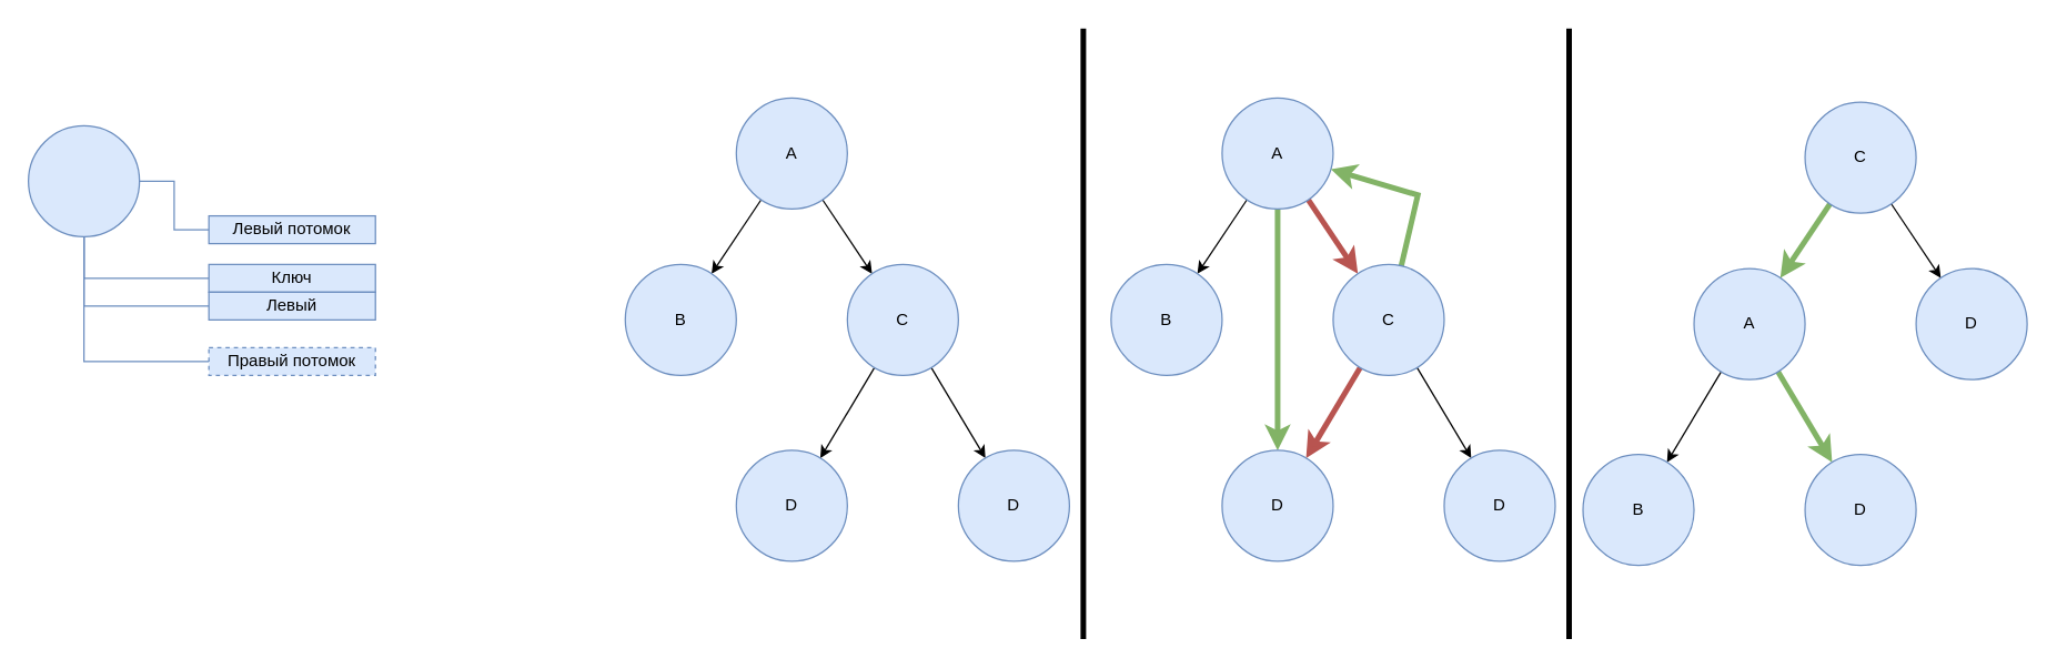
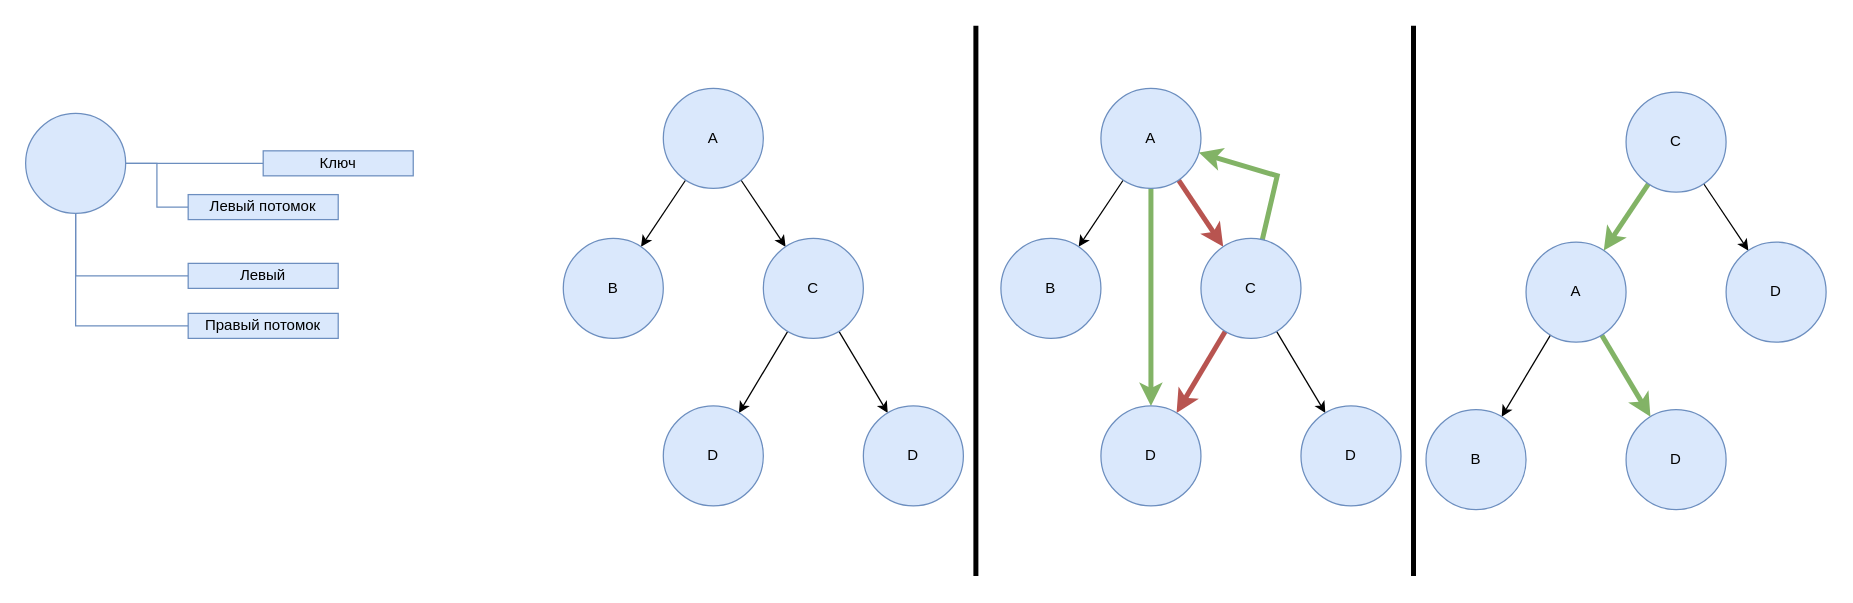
  <mxCell id="0" />
  <mxCell id="1" parent="0" />
  <mxCell id="2" value="" style="ellipse;whiteSpace=wrap;html=1;aspect=fixed;fillColor=#dae8fc;strokeColor=#6c8ebf;" vertex="1" parent="1"><mxGeometry x="20" y="90" width="80" height="80" as="geometry" /></mxCell>
  <mxCell id="3" style="edgeStyle=orthogonalEdgeStyle;rounded=0;orthogonalLoop=1;jettySize=auto;html=1;endArrow=none;endFill=0;fillColor=#dae8fc;strokeColor=#6c8ebf;" edge="1" parent="1" source="4" target="2"><mxGeometry relative="1" as="geometry" /></mxCell>
- <mxCell id="4" value="Ключ" style="rounded=0;whiteSpace=wrap;html=1;fillColor=#dae8fc;strokeColor=#6c8ebf;" vertex="1" parent="1"><mxGeometry x="150" y="190" width="120" height="20" as="geometry" /></mxCell>
+ <mxCell id="4" value="Ключ" style="rounded=0;whiteSpace=wrap;html=1;fillColor=#dae8fc;strokeColor=#6c8ebf;" vertex="1" parent="1"><mxGeometry x="210" y="120" width="120" height="20" as="geometry" /></mxCell>
  <mxCell id="5" style="edgeStyle=orthogonalEdgeStyle;rounded=0;orthogonalLoop=1;jettySize=auto;html=1;endArrow=none;endFill=0;fillColor=#dae8fc;strokeColor=#6c8ebf;" edge="1" parent="1" source="6" target="2"><mxGeometry relative="1" as="geometry" /></mxCell>
  <mxCell id="6" value="Левый" style="rounded=0;whiteSpace=wrap;html=1;fillColor=#dae8fc;strokeColor=#6c8ebf;" vertex="1" parent="1"><mxGeometry x="150" y="210" width="120" height="20" as="geometry" /></mxCell>
  <mxCell id="7" style="edgeStyle=orthogonalEdgeStyle;rounded=0;orthogonalLoop=1;jettySize=auto;html=1;endArrow=none;endFill=0;fillColor=#dae8fc;strokeColor=#6c8ebf;" edge="1" parent="1" source="8" target="2"><mxGeometry relative="1" as="geometry" /></mxCell>
  <mxCell id="8" value="Левый потомок" style="rounded=0;whiteSpace=wrap;html=1;fillColor=#dae8fc;strokeColor=#6c8ebf;" vertex="1" parent="1"><mxGeometry x="150" y="155" width="120" height="20" as="geometry" /></mxCell>
  <mxCell id="9" style="edgeStyle=orthogonalEdgeStyle;rounded=0;orthogonalLoop=1;jettySize=auto;html=1;endArrow=none;endFill=0;fillColor=#dae8fc;strokeColor=#6c8ebf;" edge="1" parent="1" source="10" target="2"><mxGeometry relative="1" as="geometry" /></mxCell>
- <mxCell id="10" value="Правый потомок" style="rounded=0;whiteSpace=wrap;html=1;fillColor=#dae8fc;strokeColor=#6c8ebf;dashed=1;" vertex="1" parent="1"><mxGeometry x="150" y="250" width="120" height="20" as="geometry" /></mxCell>
+ <mxCell id="10" value="Правый потомок" style="rounded=0;whiteSpace=wrap;html=1;fillColor=#dae8fc;strokeColor=#6c8ebf;" vertex="1" parent="1"><mxGeometry x="150" y="250" width="120" height="20" as="geometry" /></mxCell>
  <mxCell id="11" style="rounded=0;orthogonalLoop=1;jettySize=auto;html=1;endArrow=classic;endFill=1;" edge="1" parent="1" source="13" target="17"><mxGeometry relative="1" as="geometry" /></mxCell>
  <mxCell id="12" style="edgeStyle=none;rounded=0;orthogonalLoop=1;jettySize=auto;html=1;endArrow=classic;endFill=1;" edge="1" parent="1" source="13" target="16"><mxGeometry relative="1" as="geometry" /></mxCell>
  <mxCell id="13" value="A" style="ellipse;whiteSpace=wrap;html=1;aspect=fixed;fillColor=#dae8fc;strokeColor=#6c8ebf;" vertex="1" parent="1"><mxGeometry x="530" y="70" width="80" height="80" as="geometry" /></mxCell>
  <mxCell id="14" style="edgeStyle=none;rounded=0;orthogonalLoop=1;jettySize=auto;html=1;endArrow=classic;endFill=1;" edge="1" parent="1" source="16" target="18"><mxGeometry relative="1" as="geometry" /></mxCell>
  <mxCell id="15" style="edgeStyle=none;rounded=0;orthogonalLoop=1;jettySize=auto;html=1;endArrow=classic;endFill=1;" edge="1" parent="1" source="16" target="19"><mxGeometry relative="1" as="geometry" /></mxCell>
  <mxCell id="16" value="C" style="ellipse;whiteSpace=wrap;html=1;aspect=fixed;fillColor=#dae8fc;strokeColor=#6c8ebf;" vertex="1" parent="1"><mxGeometry x="610" y="190" width="80" height="80" as="geometry" /></mxCell>
  <mxCell id="17" value="B" style="ellipse;whiteSpace=wrap;html=1;aspect=fixed;fillColor=#dae8fc;strokeColor=#6c8ebf;" vertex="1" parent="1"><mxGeometry x="450" y="190" width="80" height="80" as="geometry" /></mxCell>
  <mxCell id="18" value="D" style="ellipse;whiteSpace=wrap;html=1;aspect=fixed;fillColor=#dae8fc;strokeColor=#6c8ebf;" vertex="1" parent="1"><mxGeometry x="530" y="324" width="80" height="80" as="geometry" /></mxCell>
  <mxCell id="19" value="D" style="ellipse;whiteSpace=wrap;html=1;aspect=fixed;fillColor=#dae8fc;strokeColor=#6c8ebf;" vertex="1" parent="1"><mxGeometry x="690" y="324" width="80" height="80" as="geometry" /></mxCell>
  <mxCell id="20" style="rounded=0;orthogonalLoop=1;jettySize=auto;html=1;endArrow=classic;endFill=1;" edge="1" source="23" target="28" parent="1"><mxGeometry relative="1" as="geometry" /></mxCell>
  <mxCell id="21" style="edgeStyle=none;rounded=0;orthogonalLoop=1;jettySize=auto;html=1;endArrow=classic;endFill=1;fillColor=#f8cecc;strokeColor=#b85450;strokeWidth=4;" edge="1" source="23" target="27" parent="1"><mxGeometry relative="1" as="geometry" /></mxCell>
  <mxCell id="22" style="edgeStyle=none;rounded=0;orthogonalLoop=1;jettySize=auto;html=1;endArrow=classic;endFill=1;fillColor=#d5e8d4;strokeColor=#82b366;strokeWidth=4;" edge="1" parent="1" source="23" target="29"><mxGeometry relative="1" as="geometry" /></mxCell>
  <mxCell id="23" value="A" style="ellipse;whiteSpace=wrap;html=1;aspect=fixed;fillColor=#dae8fc;strokeColor=#6c8ebf;" vertex="1" parent="1"><mxGeometry x="880" y="70" width="80" height="80" as="geometry" /></mxCell>
  <mxCell id="24" style="edgeStyle=none;rounded=0;orthogonalLoop=1;jettySize=auto;html=1;endArrow=classic;endFill=1;fillColor=#f8cecc;strokeColor=#b85450;strokeWidth=4;" edge="1" source="27" target="29" parent="1"><mxGeometry relative="1" as="geometry" /></mxCell>
  <mxCell id="25" style="edgeStyle=none;rounded=0;orthogonalLoop=1;jettySize=auto;html=1;endArrow=classic;endFill=1;" edge="1" source="27" target="30" parent="1"><mxGeometry relative="1" as="geometry" /></mxCell>
  <mxCell id="26" style="edgeStyle=none;rounded=0;orthogonalLoop=1;jettySize=auto;html=1;endArrow=classic;endFill=1;fillColor=#d5e8d4;strokeColor=#82b366;strokeWidth=4;" edge="1" parent="1" source="27" target="23"><mxGeometry relative="1" as="geometry"><Array as="points"><mxPoint x="1021" y="140" /></Array></mxGeometry></mxCell>
  <mxCell id="27" value="C" style="ellipse;whiteSpace=wrap;html=1;aspect=fixed;fillColor=#dae8fc;strokeColor=#6c8ebf;" vertex="1" parent="1"><mxGeometry x="960" y="190" width="80" height="80" as="geometry" /></mxCell>
  <mxCell id="28" value="B" style="ellipse;whiteSpace=wrap;html=1;aspect=fixed;fillColor=#dae8fc;strokeColor=#6c8ebf;" vertex="1" parent="1"><mxGeometry x="800" y="190" width="80" height="80" as="geometry" /></mxCell>
  <mxCell id="29" value="D" style="ellipse;whiteSpace=wrap;html=1;aspect=fixed;fillColor=#dae8fc;strokeColor=#6c8ebf;" vertex="1" parent="1"><mxGeometry x="880" y="324" width="80" height="80" as="geometry" /></mxCell>
  <mxCell id="30" value="D" style="ellipse;whiteSpace=wrap;html=1;aspect=fixed;fillColor=#dae8fc;strokeColor=#6c8ebf;" vertex="1" parent="1"><mxGeometry x="1040" y="324" width="80" height="80" as="geometry" /></mxCell>
  <mxCell id="31" style="rounded=0;orthogonalLoop=1;jettySize=auto;html=1;endArrow=classic;endFill=1;" edge="1" source="33" target="37" parent="1"><mxGeometry relative="1" as="geometry" /></mxCell>
  <mxCell id="32" style="edgeStyle=none;rounded=0;orthogonalLoop=1;jettySize=auto;html=1;endArrow=classic;endFill=1;fillColor=#d5e8d4;strokeColor=#82b366;strokeWidth=4;" edge="1" source="33" target="38" parent="1"><mxGeometry relative="1" as="geometry" /></mxCell>
  <mxCell id="33" value="A" style="ellipse;whiteSpace=wrap;html=1;aspect=fixed;fillColor=#dae8fc;strokeColor=#6c8ebf;" vertex="1" parent="1"><mxGeometry x="1220" y="193" width="80" height="80" as="geometry" /></mxCell>
  <mxCell id="34" style="edgeStyle=none;rounded=0;orthogonalLoop=1;jettySize=auto;html=1;endArrow=classic;endFill=1;" edge="1" source="36" target="39" parent="1"><mxGeometry relative="1" as="geometry" /></mxCell>
  <mxCell id="35" style="edgeStyle=none;rounded=0;orthogonalLoop=1;jettySize=auto;html=1;endArrow=classic;endFill=1;fillColor=#d5e8d4;strokeColor=#82b366;strokeWidth=4;" edge="1" source="36" target="33" parent="1"><mxGeometry relative="1" as="geometry"><Array as="points" /></mxGeometry></mxCell>
  <mxCell id="36" value="C" style="ellipse;whiteSpace=wrap;html=1;aspect=fixed;fillColor=#dae8fc;strokeColor=#6c8ebf;" vertex="1" parent="1"><mxGeometry x="1300" y="73" width="80" height="80" as="geometry" /></mxCell>
  <mxCell id="37" value="B" style="ellipse;whiteSpace=wrap;html=1;aspect=fixed;fillColor=#dae8fc;strokeColor=#6c8ebf;" vertex="1" parent="1"><mxGeometry x="1140" y="327" width="80" height="80" as="geometry" /></mxCell>
  <mxCell id="38" value="D" style="ellipse;whiteSpace=wrap;html=1;aspect=fixed;fillColor=#dae8fc;strokeColor=#6c8ebf;" vertex="1" parent="1"><mxGeometry x="1300" y="327" width="80" height="80" as="geometry" /></mxCell>
  <mxCell id="39" value="D" style="ellipse;whiteSpace=wrap;html=1;aspect=fixed;fillColor=#dae8fc;strokeColor=#6c8ebf;" vertex="1" parent="1"><mxGeometry x="1380" y="193" width="80" height="80" as="geometry" /></mxCell>
  <mxCell id="40" value="" style="endArrow=none;html=1;rounded=0;strokeWidth=4;" edge="1" parent="1"><mxGeometry width="50" height="50" relative="1" as="geometry"><mxPoint x="780" y="460" as="sourcePoint" /><mxPoint x="780" y="20" as="targetPoint" /></mxGeometry></mxCell>
  <mxCell id="41" value="" style="endArrow=none;html=1;rounded=0;strokeWidth=4;" edge="1" parent="1"><mxGeometry width="50" height="50" relative="1" as="geometry"><mxPoint x="1130" y="460" as="sourcePoint" /><mxPoint x="1130" y="20" as="targetPoint" /></mxGeometry></mxCell>
